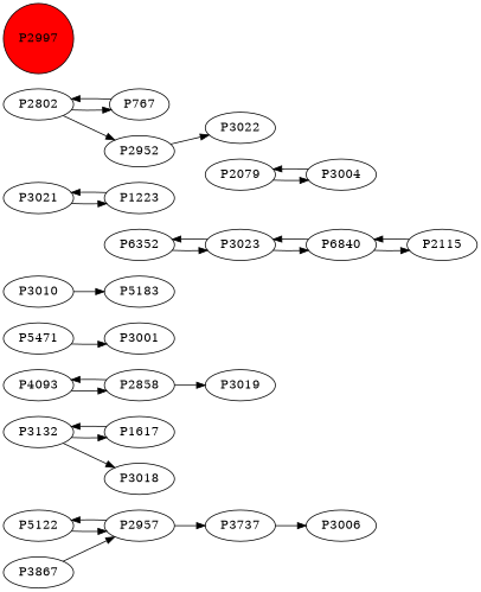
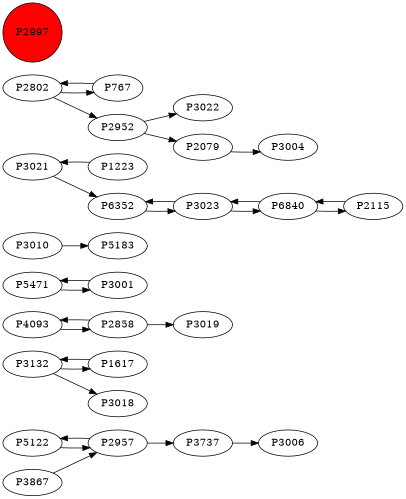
  digraph {
    rankdir=LR
    P5122
    P2957
    P3737
    P3006
    P3132
    P1617
    P3018
    P4093
    P2858
    P3019
    P5471
    P3001
    P3010
    P5183
    P6352
    P3023
    P6840
    P2115
    P1223
    P3021
    P2802
    P767
    P2952
    P3022
    P2079
    P3004
    P3867
    P2997 [fillcolor=red shape=circle style=filled]
    P5122 -> P2957
    P2957 -> P5122
    P2957 -> P3737
    P3737 -> P3006
    P3132 -> P1617
    P3132 -> P3018
    P1617 -> P3132
    P4093 -> P2858
    P2858 -> P4093
    P2858 -> P3019
    P5471 -> P3001
+   P3001 -> P5471
    P3010 -> P5183
    P6352 -> P3023
    P3023 -> P6352
    P3023 -> P6840
    P6840 -> P3023
    P6840 -> P2115
    P2115 -> P6840
    P1223 -> P3021
-   P3021 -> P1223
+   P3021 -> P6352
    P2802 -> P767
    P2802 -> P2952
    P767 -> P2802
    P2952 -> P3022
    P2079 -> P3004
-   P3004 -> P2079
+   P2952 -> P2079
    P3867 -> P2957
  }
